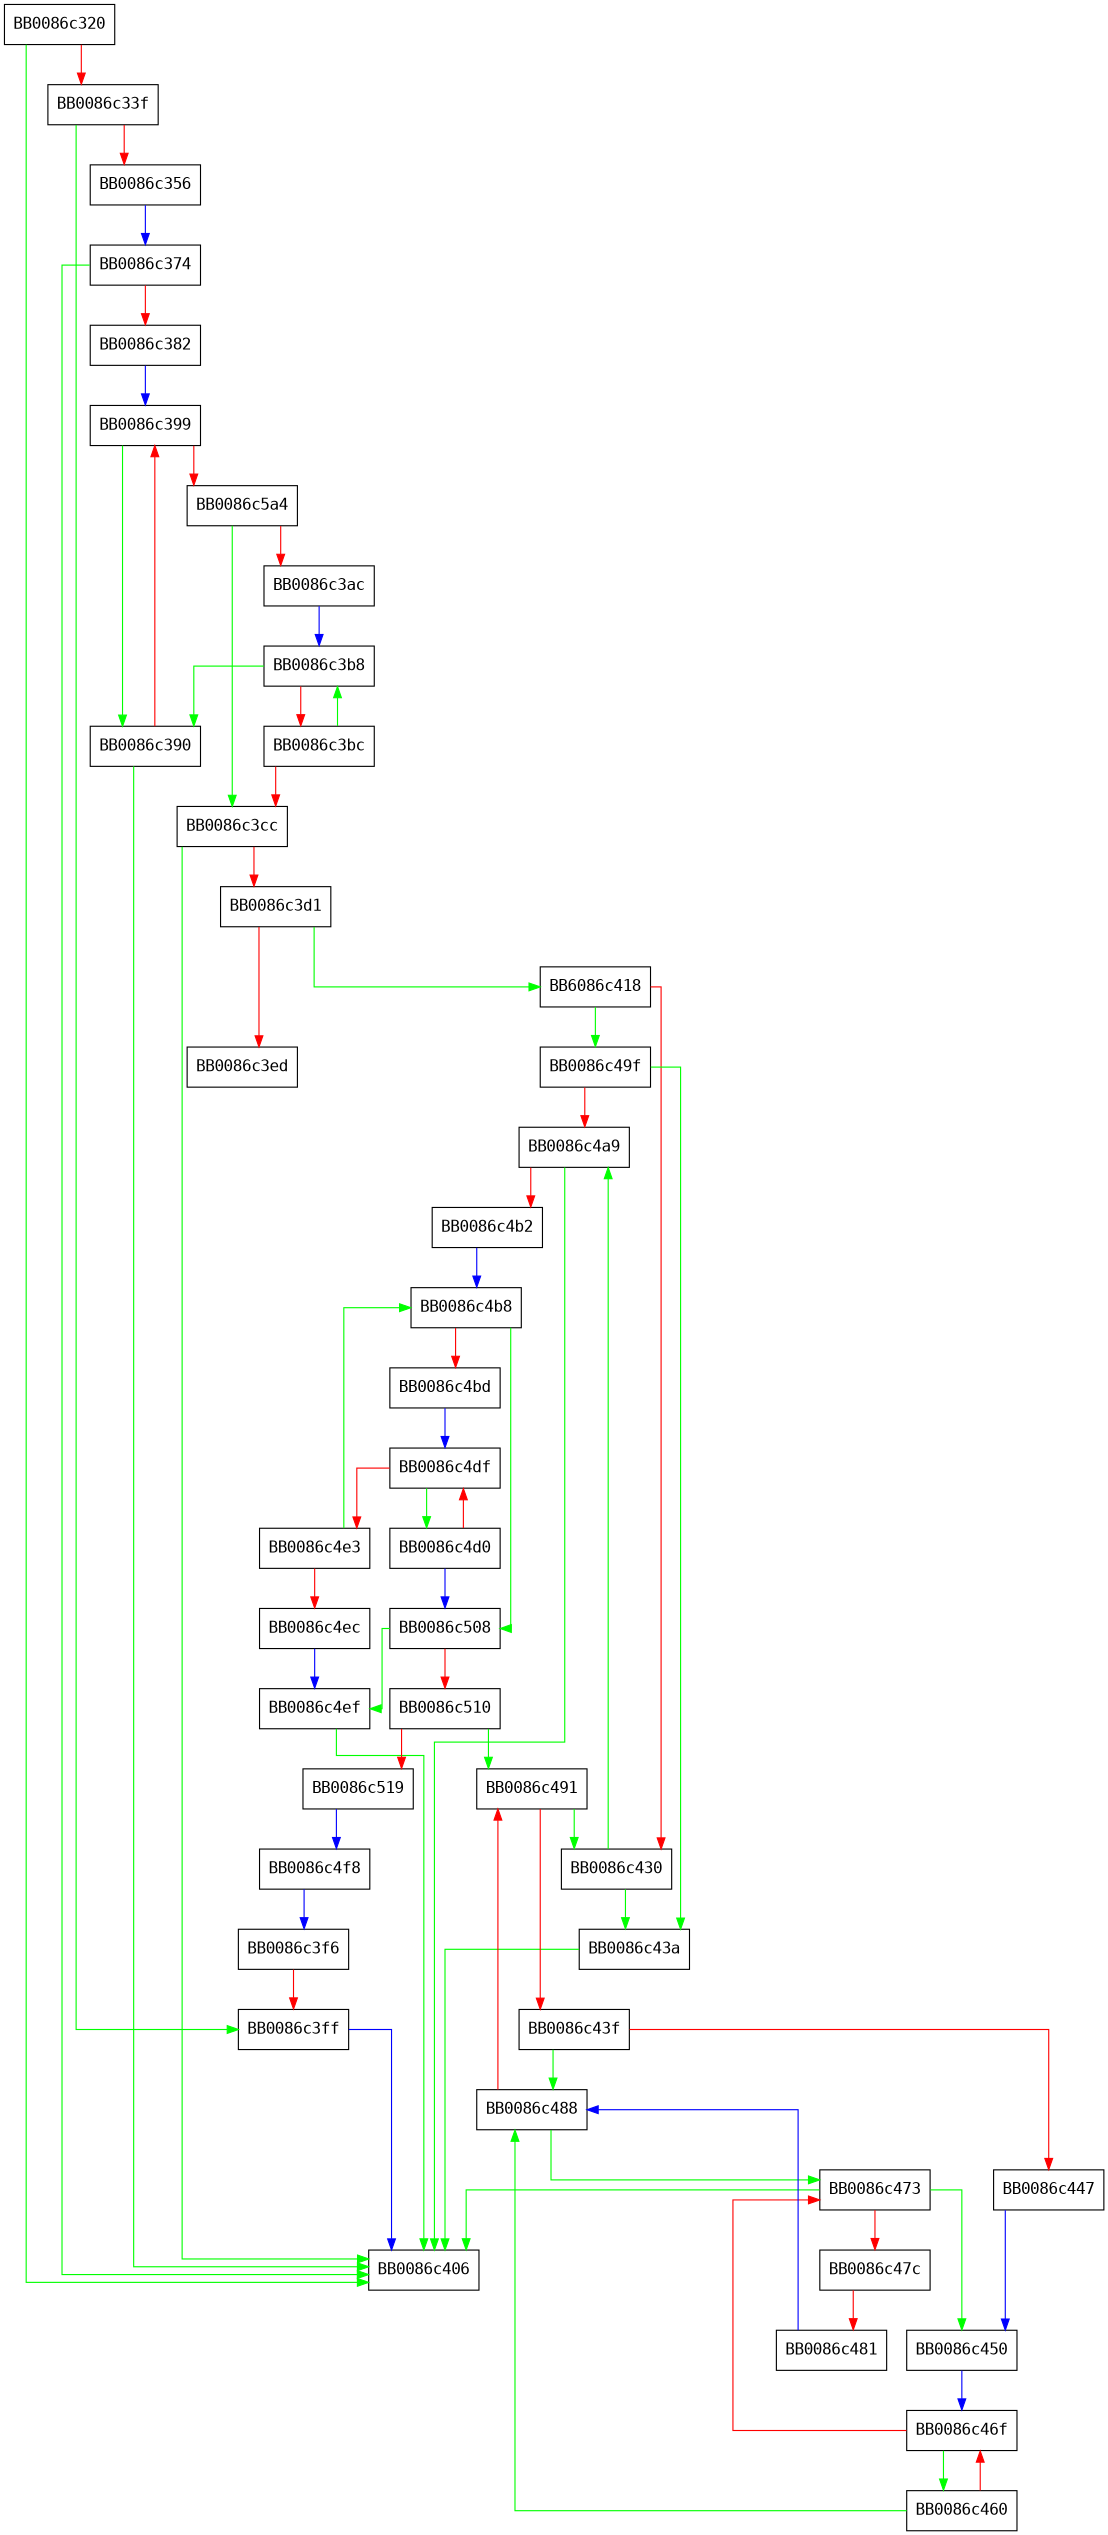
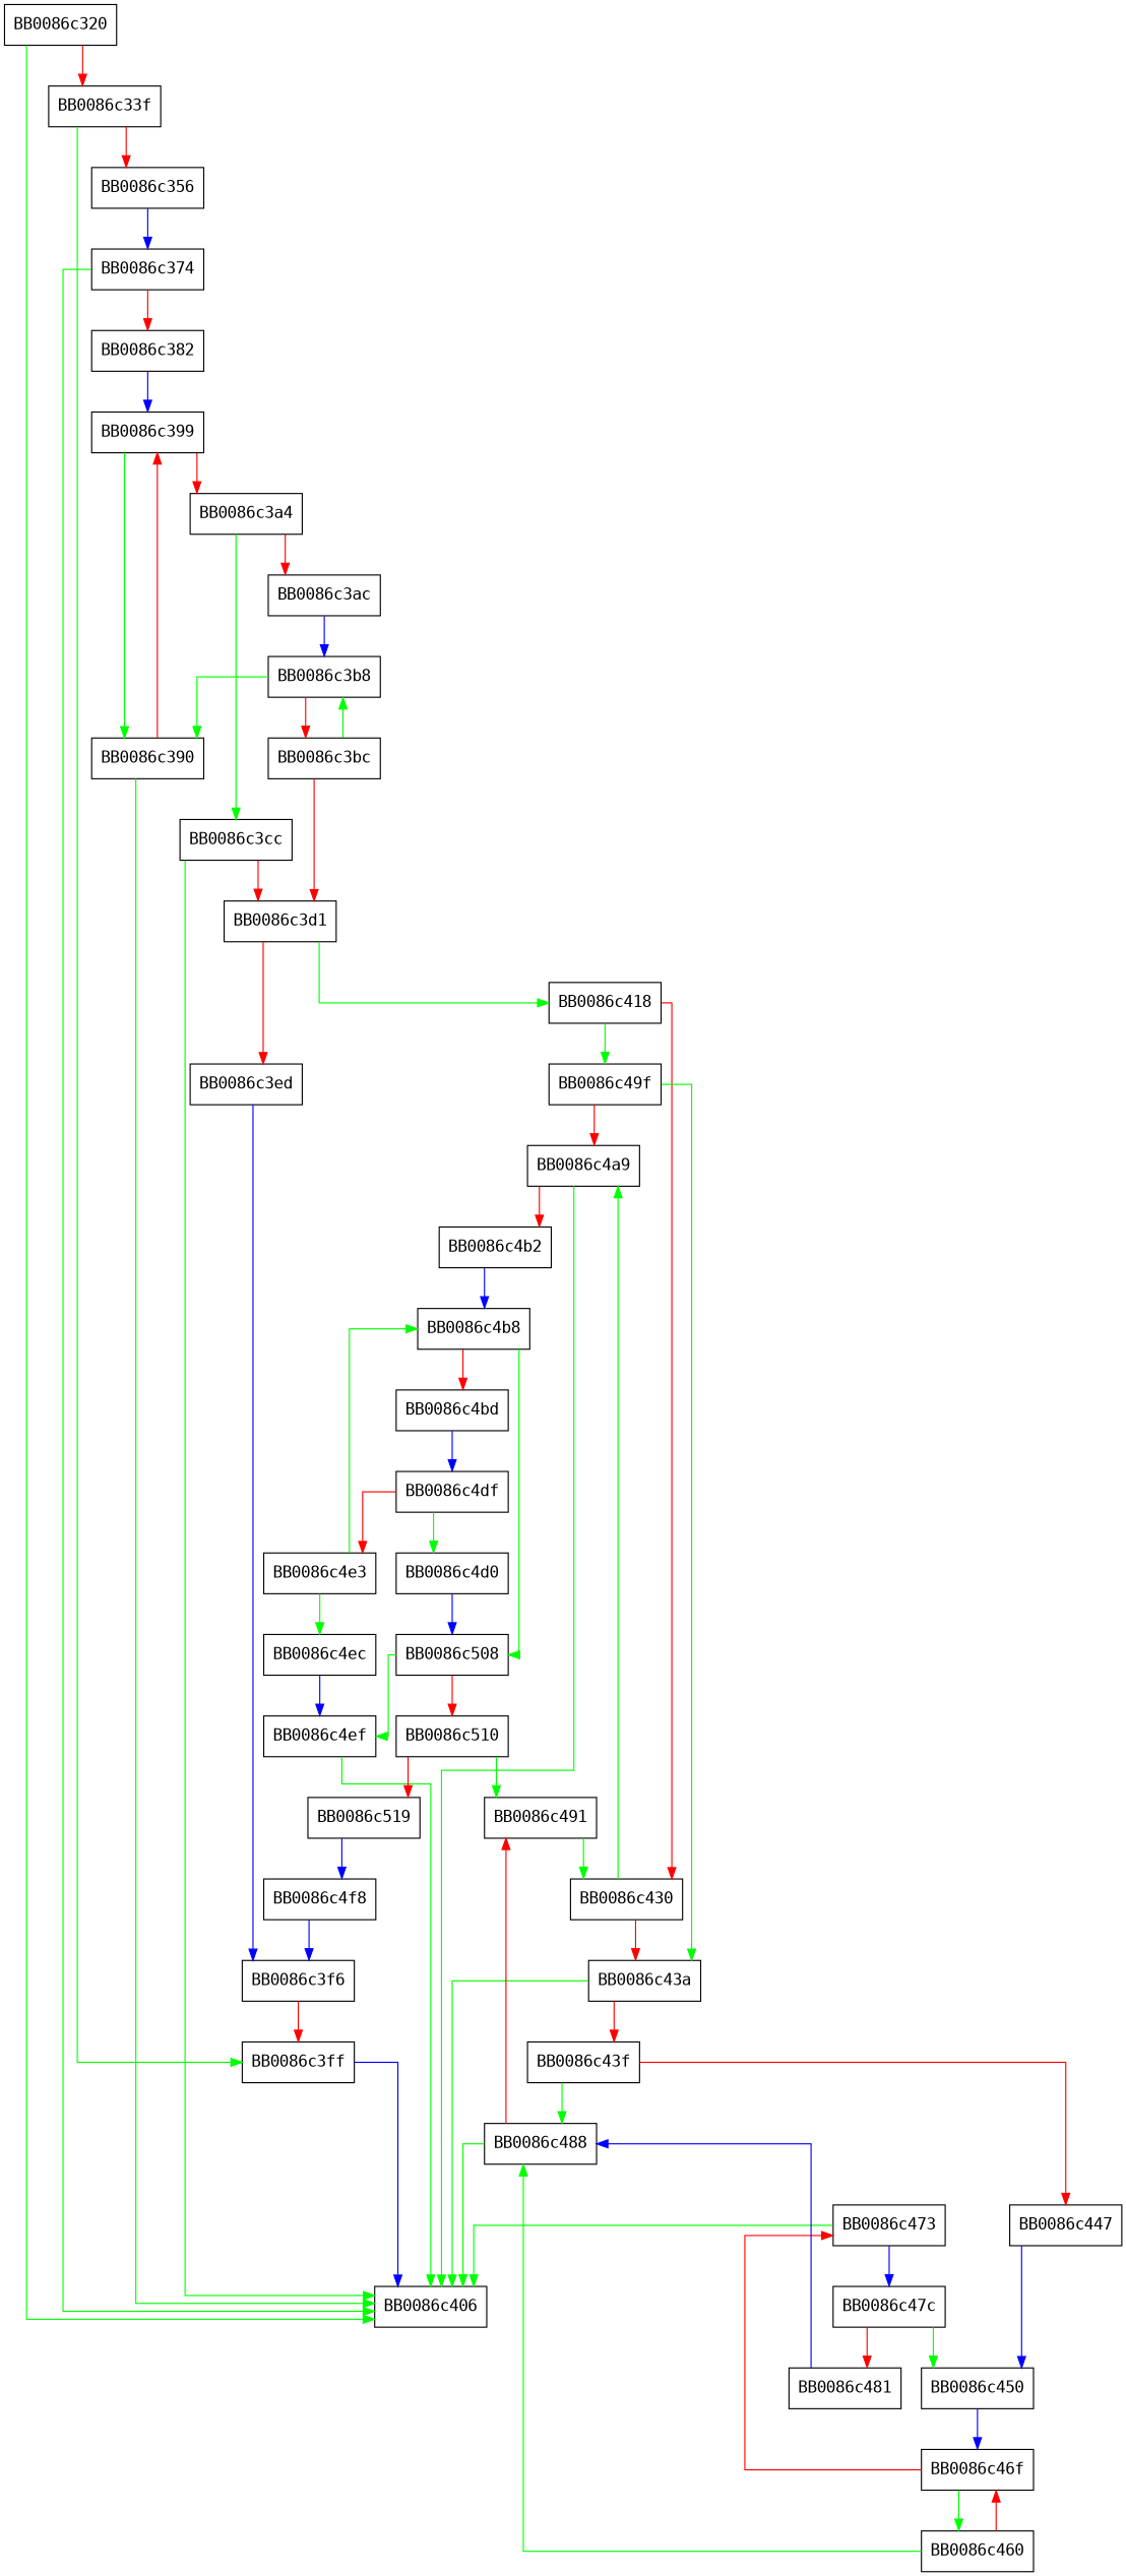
  digraph {
    fontname="DejaVu Sans Mono"
    splines=ortho
    node [fontname="DejaVu Sans Mono" shape=box]
    edge [color=green fontname="DejaVu Sans Mono"]
    BB0086c320
    BB0086c406
    BB0086c33f
    BB0086c3ff
    BB0086c356
    BB0086c374
    BB0086c382
    BB0086c399
    BB0086c390
-   BB0086c3a4 [label=BB0086c5a4]
+   BB0086c3a4
    BB0086c3cc
    BB0086c3ac
    BB0086c3d1
    BB0086c3b8
-   BB0086c418 [label=BB6086c418]
+   BB0086c418
    BB0086c3ed
    BB0086c3bc
    BB0086c49f
    BB0086c430
    BB0086c3f6
    BB0086c4a9
    BB0086c43a
    BB0086c4b2
    BB0086c43f
    BB0086c4b8
    BB0086c488
    BB0086c447
    BB0086c491
    BB0086c450
    BB0086c46f
    BB0086c460
    BB0086c473
    BB0086c47c
    BB0086c481
    BB0086c508
    BB0086c4bd
    BB0086c4ef
    BB0086c510
    BB0086c4df
    BB0086c519
    BB0086c4d0
    BB0086c4e3
    BB0086c4ec
    BB0086c4f8
    BB0086c320 -> BB0086c406
    BB0086c320 -> BB0086c33f [color=red]
    BB0086c33f -> BB0086c3ff
    BB0086c33f -> BB0086c356 [color=red]
    BB0086c3ff -> BB0086c406 [color=blue]
    BB0086c356 -> BB0086c374 [color=blue]
    BB0086c374 -> BB0086c406
    BB0086c374 -> BB0086c382 [color=red]
    BB0086c382 -> BB0086c399 [color=blue]
    BB0086c399 -> BB0086c390
    BB0086c399 -> BB0086c3a4 [color=red]
    BB0086c390 -> BB0086c406
    BB0086c390 -> BB0086c399 [color=red]
    BB0086c3a4 -> BB0086c3cc
    BB0086c3a4 -> BB0086c3ac [color=red]
    BB0086c3cc -> BB0086c406
    BB0086c3cc -> BB0086c3d1 [color=red]
    BB0086c3ac -> BB0086c3b8 [color=blue]
    BB0086c3d1 -> BB0086c418
    BB0086c3d1 -> BB0086c3ed [color=red]
    BB0086c3b8 -> BB0086c390
    BB0086c3b8 -> BB0086c3bc [color=red]
    BB0086c418 -> BB0086c49f
    BB0086c418 -> BB0086c430 [color=red]
-   BB0086c3bc -> BB0086c3cc [color=red]
+   BB0086c3ed -> BB0086c3f6 [color=blue]
+   BB0086c3bc -> BB0086c3d1 [color=red]
    BB0086c3bc -> BB0086c3b8
    BB0086c49f -> BB0086c4a9 [color=red]
    BB0086c49f -> BB0086c43a
    BB0086c430 -> BB0086c4a9
-   BB0086c430 -> BB0086c43a
+   BB0086c430 -> BB0086c43a [color=red]
    BB0086c3f6 -> BB0086c3ff [color=red]
    BB0086c4a9 -> BB0086c406
    BB0086c4a9 -> BB0086c4b2 [color=red]
    BB0086c43a -> BB0086c406
-   BB0086c491 -> BB0086c43f [color=red]
+   BB0086c43a -> BB0086c43f [color=red]
    BB0086c4b2 -> BB0086c4b8 [color=blue]
    BB0086c43f -> BB0086c488
    BB0086c43f -> BB0086c447 [color=red]
    BB0086c4b8 -> BB0086c508
    BB0086c4b8 -> BB0086c4bd [color=red]
-   BB0086c488 -> BB0086c473
+   BB0086c488 -> BB0086c406
    BB0086c488 -> BB0086c491 [color=red]
    BB0086c447 -> BB0086c450 [color=blue]
    BB0086c491 -> BB0086c430
    BB0086c450 -> BB0086c46f [color=blue]
    BB0086c46f -> BB0086c460
    BB0086c46f -> BB0086c473 [color=red]
    BB0086c460 -> BB0086c488
    BB0086c460 -> BB0086c46f [color=red]
    BB0086c473 -> BB0086c406
-   BB0086c473 -> BB0086c47c [color=red]
-   BB0086c473 -> BB0086c450
+   BB0086c473 -> BB0086c47c [color=blue]
+   BB0086c47c -> BB0086c450
    BB0086c47c -> BB0086c481 [color=red]
    BB0086c481 -> BB0086c488 [color=blue]
    BB0086c508 -> BB0086c4ef
    BB0086c508 -> BB0086c510 [color=red]
    BB0086c4bd -> BB0086c4df [color=blue]
    BB0086c4ef -> BB0086c406
    BB0086c510 -> BB0086c491
    BB0086c510 -> BB0086c519 [color=red]
    BB0086c4df -> BB0086c4d0
    BB0086c4df -> BB0086c4e3 [color=red]
    BB0086c519 -> BB0086c4f8 [color=blue]
    BB0086c4d0 -> BB0086c508 [color=blue]
-   BB0086c4d0 -> BB0086c4df [color=red]
    BB0086c4e3 -> BB0086c4b8
-   BB0086c4e3 -> BB0086c4ec [color=red]
+   BB0086c4e3 -> BB0086c4ec
    BB0086c4ec -> BB0086c4ef [color=blue]
    BB0086c4f8 -> BB0086c3f6 [color=blue]
  }
